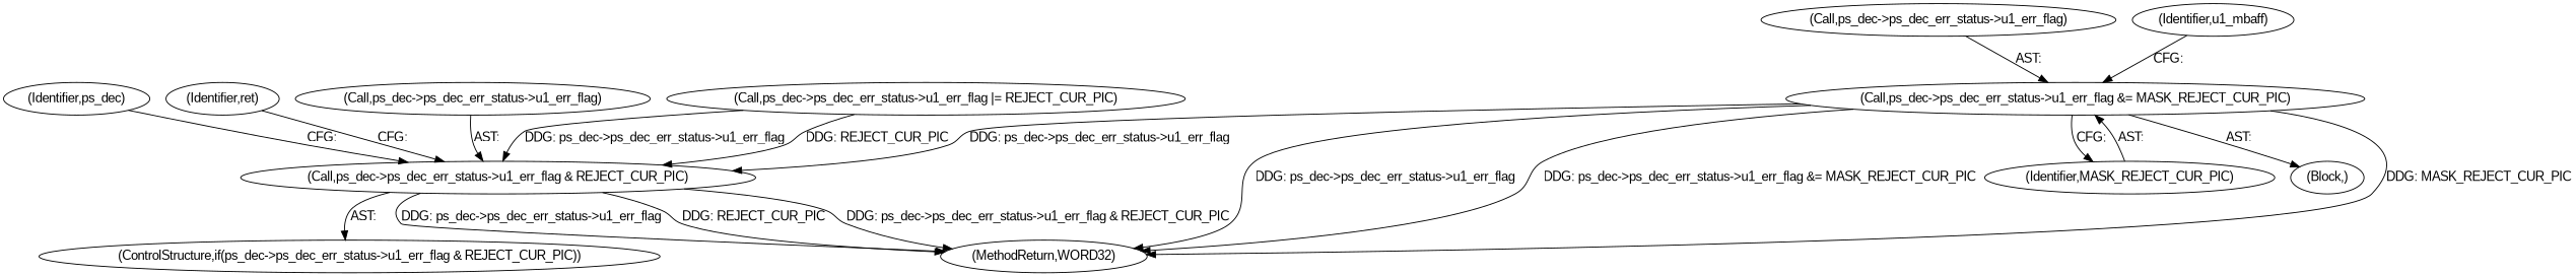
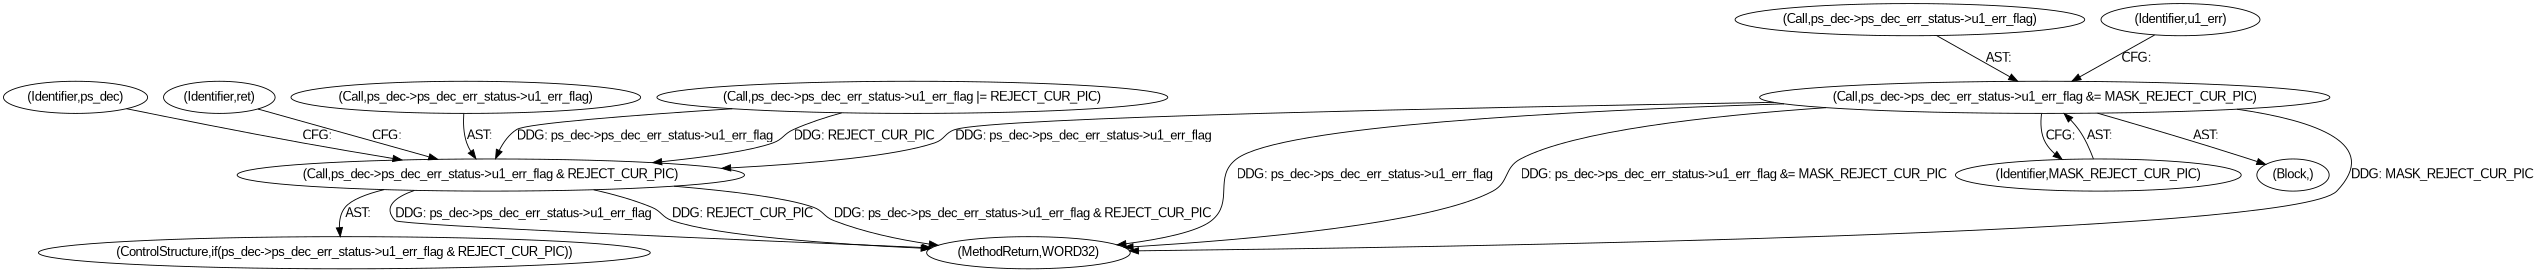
  digraph {
    fontname="Liberation Sans"
    node [fontname="Liberation Sans"]
    edge [fontname="Liberation Sans"]
    n1 [label="(Call,ps_dec->ps_dec_err_status->u1_err_flag &= MASK_REJECT_CUR_PIC)"]
    n2 [label="(Call,ps_dec->ps_dec_err_status->u1_err_flag & REJECT_CUR_PIC)"]
    n3 [label="(Identifier,MASK_REJECT_CUR_PIC)"]
    n4 [label="(Block,)"]
    n5 [label="(MethodReturn,WORD32)"]
    n6 [label="(ControlStructure,if(ps_dec->ps_dec_err_status->u1_err_flag & REJECT_CUR_PIC))"]
    n7 [label="(Identifier,ps_dec)"]
    n8 [label="(Identifier,ret)"]
    n9 [label="(Call,ps_dec->ps_dec_err_status->u1_err_flag)"]
    n10 [label="(Call,ps_dec->ps_dec_err_status->u1_err_flag)"]
-   n11 [label="(Identifier,u1_mbaff)"]
+   n11 [label="(Identifier,u1_err)"]
    n12 [label="(Call,ps_dec->ps_dec_err_status->u1_err_flag |= REJECT_CUR_PIC)"]
    n1 -> n2 [label="DDG: ps_dec->ps_dec_err_status->u1_err_flag"]
    n1 -> n3 [label="CFG: "]
    n1 -> n4 [label="AST: "]
    n1 -> n5 [label="DDG: MASK_REJECT_CUR_PIC"]
    n1 -> n5 [label="DDG: ps_dec->ps_dec_err_status->u1_err_flag"]
    n1 -> n5 [label="DDG: ps_dec->ps_dec_err_status->u1_err_flag &= MASK_REJECT_CUR_PIC"]
    n2 -> n5 [label="DDG: ps_dec->ps_dec_err_status->u1_err_flag"]
    n2 -> n5 [label="DDG: REJECT_CUR_PIC"]
    n2 -> n5 [label="DDG: ps_dec->ps_dec_err_status->u1_err_flag & REJECT_CUR_PIC"]
    n2 -> n6 [label="AST: "]
    n3 -> n1 [label="AST: "]
    n7 -> n2 [label="CFG: "]
    n8 -> n2 [label="CFG: "]
    n9 -> n1 [label="AST: "]
    n10 -> n2 [label="AST: "]
    n11 -> n1 [label="CFG: "]
    n12 -> n2 [label="DDG: ps_dec->ps_dec_err_status->u1_err_flag"]
    n12 -> n2 [label="DDG: REJECT_CUR_PIC"]
  }
